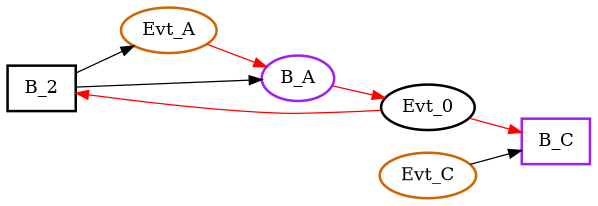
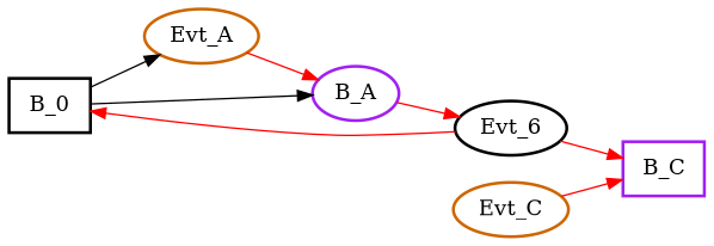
  digraph {
    rankdir=LR
    node [bpid=8 color=black cpu=1 fid=1 fillcolor=white gid=5 pattern=A penwidth=2 shape=oval sid=2 style=filled toffs=0 tperiod=100000000 type=block]
    edge [color=red type=defdst]
-   B_0 [qlo=1 shape=rectangle label=B_2]
+   B_0 [qlo=1 shape=rectangle]
    Evt_A [color=darkorange3 evtno="0x000f" par=31 patentry=1 type=tmsg]
    Evt_C [color=darkorange3 evtno="0x0fff" par=33 patentry=1 pattern=C type=tmsg]
-   Evt_0 [evtno=0 par=0 type=tmsg]
+   Evt_0 [evtno=0 par=0 type=tmsg label=Evt_6]
    B_A [color=purple patexit=1 shape=ellipse]
    B_C [color=purple patexit=1 pattern=C shape=rectangle]
    subgraph sub_1 {
      B_0
      Evt_A
      Evt_C
      Evt_0
      B_A
      B_C
    }
    B_0 -> Evt_A [color=black type=altdst]
    B_0 -> B_A [color=black type=altdst]
    Evt_A -> B_A
-   Evt_C -> B_C [color=black]
+   Evt_C -> B_C
    Evt_0 -> B_0
    Evt_0 -> B_C
    B_A -> Evt_0
  }
